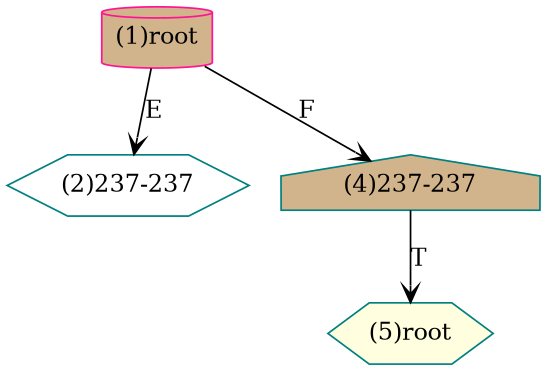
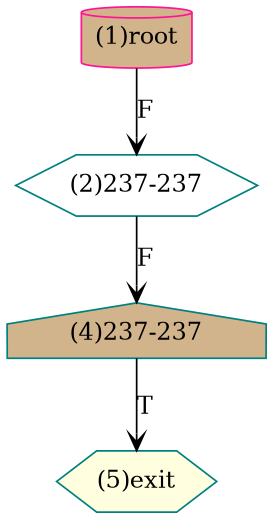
  digraph {
    node [color=teal fillcolor=tan shape=hexagon style=filled]
    edge [arrowhead=vee]
    n1 [color=deeppink label="(1)root" shape=cylinder]
    n2 [fillcolor=white label="(2)237-237"]
    n3 [label="(4)237-237" shape=house]
-   n4 [fillcolor=lightyellow label="(5)root"]
-   n1 -> n2 [label=E]
-   n1 -> n3 [label=F]
+   n4 [fillcolor=lightyellow label="(5)exit"]
+   n1 -> n2 [label=F]
+   n2 -> n3 [label=F]
    n3 -> n4 [label=T]
  }
